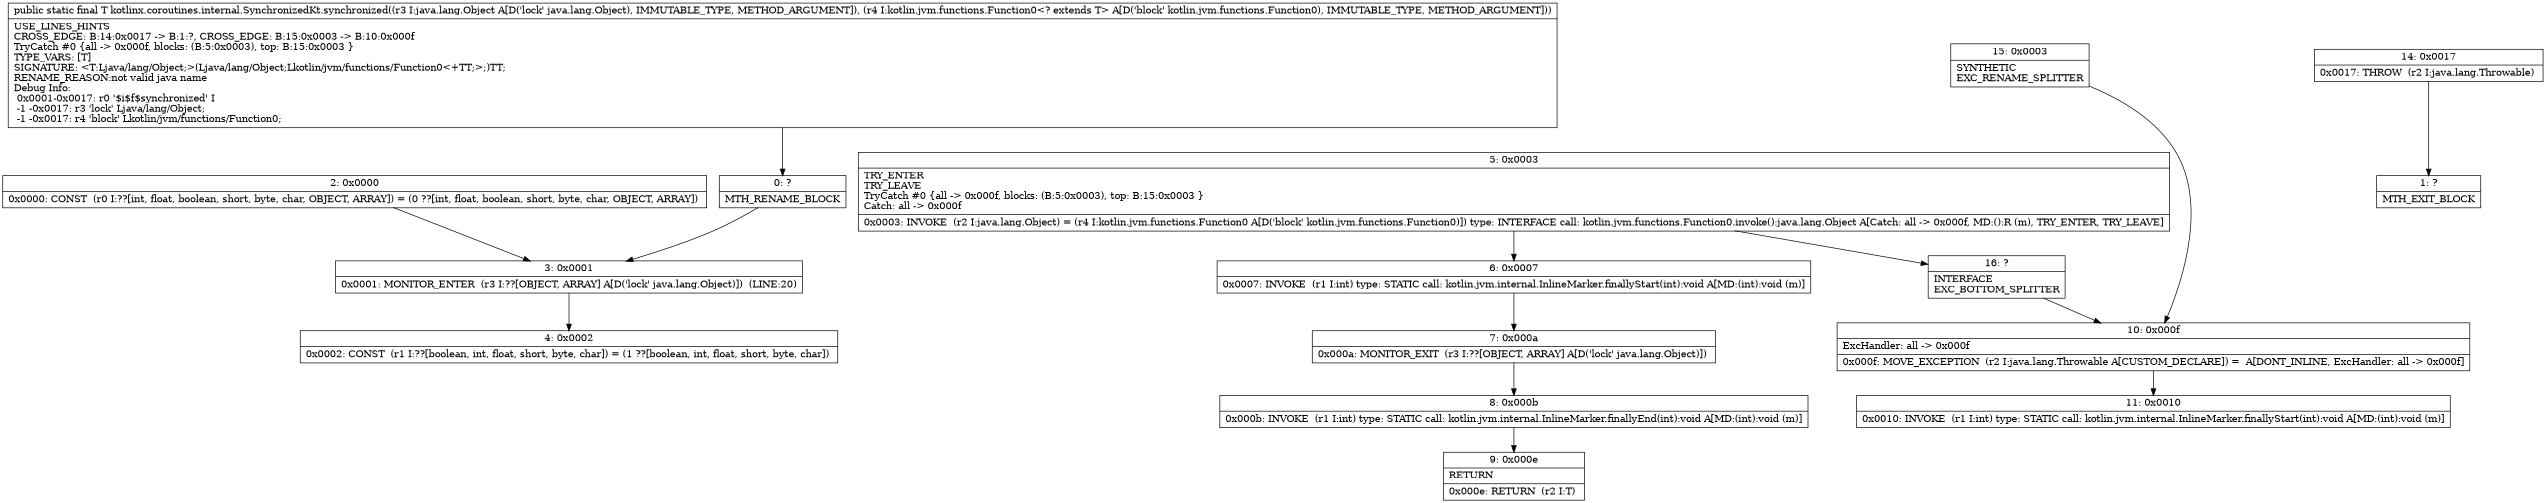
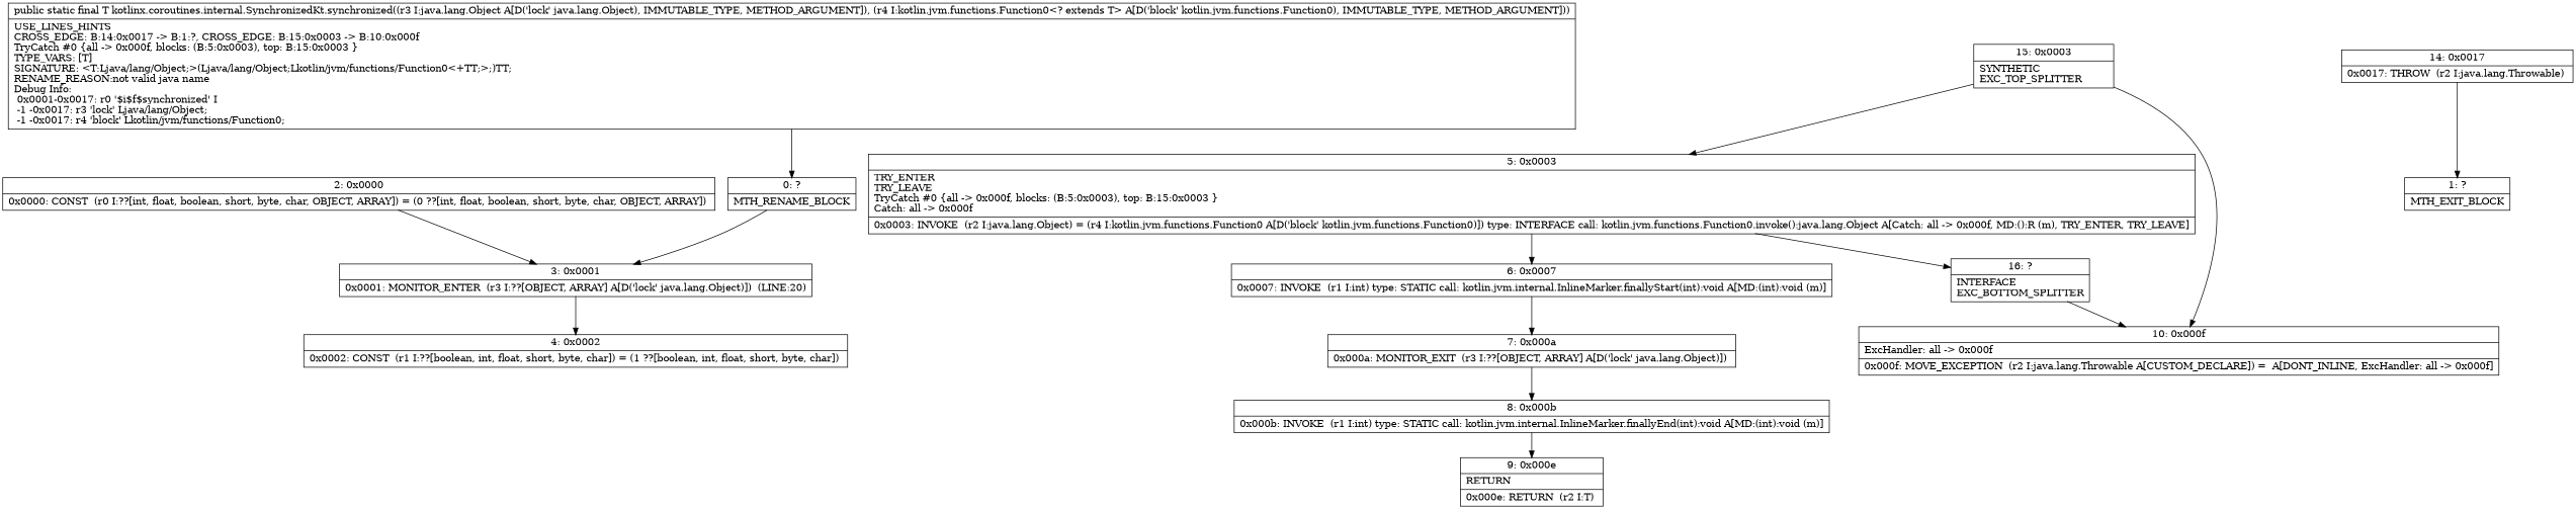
  digraph {
    node [shape=record]
    n1 [label="{0\:\ ?|MTH_RENAME_BLOCK\l}"]
    n2 [label="{3\:\ 0x0001|0x0001: MONITOR_ENTER  (r3 I:??[OBJECT, ARRAY] A[D('lock' java.lang.Object)])  (LINE:20)\l}"]
    n3 [label="{2\:\ 0x0000|0x0000: CONST  (r0 I:??[int, float, boolean, short, byte, char, OBJECT, ARRAY]) = (0 ??[int, float, boolean, short, byte, char, OBJECT, ARRAY]) \l}"]
    n4 [label="{4\:\ 0x0002|0x0002: CONST  (r1 I:??[boolean, int, float, short, byte, char]) = (1 ??[boolean, int, float, short, byte, char]) \l}"]
-   n5 [label="{15\:\ 0x0003|SYNTHETIC\lEXC_RENAME_SPLITTER\l}"]
+   n5 [label="{15\:\ 0x0003|SYNTHETIC\lEXC_TOP_SPLITTER\l}"]
    n6 [label="{5\:\ 0x0003|TRY_ENTER\lTRY_LEAVE\lTryCatch #0 \{all \-\> 0x000f, blocks: (B:5:0x0003), top: B:15:0x0003 \}\lCatch: all \-\> 0x000f\l|0x0003: INVOKE  (r2 I:java.lang.Object) = (r4 I:kotlin.jvm.functions.Function0 A[D('block' kotlin.jvm.functions.Function0)]) type: INTERFACE call: kotlin.jvm.functions.Function0.invoke():java.lang.Object A[Catch: all \-\> 0x000f, MD:():R (m), TRY_ENTER, TRY_LEAVE]\l}"]
    n7 [label="{10\:\ 0x000f|ExcHandler: all \-\> 0x000f\l|0x000f: MOVE_EXCEPTION  (r2 I:java.lang.Throwable A[CUSTOM_DECLARE]) =  A[DONT_INLINE, ExcHandler: all \-\> 0x000f]\l}"]
    n8 [label="{6\:\ 0x0007|0x0007: INVOKE  (r1 I:int) type: STATIC call: kotlin.jvm.internal.InlineMarker.finallyStart(int):void A[MD:(int):void (m)]\l}"]
    n9 [label="{16\:\ ?|INTERFACE\lEXC_BOTTOM_SPLITTER\l}"]
-   n10 [label="{11\:\ 0x0010|0x0010: INVOKE  (r1 I:int) type: STATIC call: kotlin.jvm.internal.InlineMarker.finallyStart(int):void A[MD:(int):void (m)]\l}"]
    n11 [label="{7\:\ 0x000a|0x000a: MONITOR_EXIT  (r3 I:??[OBJECT, ARRAY] A[D('lock' java.lang.Object)]) \l}"]
    n12 [label="{8\:\ 0x000b|0x000b: INVOKE  (r1 I:int) type: STATIC call: kotlin.jvm.internal.InlineMarker.finallyEnd(int):void A[MD:(int):void (m)]\l}"]
    n13 [label="{9\:\ 0x000e|RETURN\l|0x000e: RETURN  (r2 I:T) \l}"]
    n14 [label="{1\:\ ?|MTH_EXIT_BLOCK\l}"]
    n15 [label="{14\:\ 0x0017|0x0017: THROW  (r2 I:java.lang.Throwable) \l}"]
    n16 [label="{public static final T kotlinx.coroutines.internal.SynchronizedKt.synchronized((r3 I:java.lang.Object A[D('lock' java.lang.Object), IMMUTABLE_TYPE, METHOD_ARGUMENT]), (r4 I:kotlin.jvm.functions.Function0\<? extends T\> A[D('block' kotlin.jvm.functions.Function0), IMMUTABLE_TYPE, METHOD_ARGUMENT]))  | USE_LINES_HINTS\lCROSS_EDGE: B:14:0x0017 \-\> B:1:?, CROSS_EDGE: B:15:0x0003 \-\> B:10:0x000f\lTryCatch #0 \{all \-\> 0x000f, blocks: (B:5:0x0003), top: B:15:0x0003 \}\lTYPE_VARS: [T]\lSIGNATURE: \<T:Ljava\/lang\/Object;\>(Ljava\/lang\/Object;Lkotlin\/jvm\/functions\/Function0\<+TT;\>;)TT;\lRENAME_REASON:not valid java name\lDebug Info:\l  0x0001\-0x0017: r0 '$i$f$synchronized' I\l  \-1 \-0x0017: r3 'lock' Ljava\/lang\/Object;\l  \-1 \-0x0017: r4 'block' Lkotlin\/jvm\/functions\/Function0;\l}"]
    n1 -> n2
    n2 -> n4
    n3 -> n2
+   n5 -> n6
    n5 -> n7
    n6 -> n8
    n6 -> n9
-   n7 -> n10
    n8 -> n11
    n9 -> n7
    n11 -> n12
    n12 -> n13
    n15 -> n14
    n16 -> n1
  }
